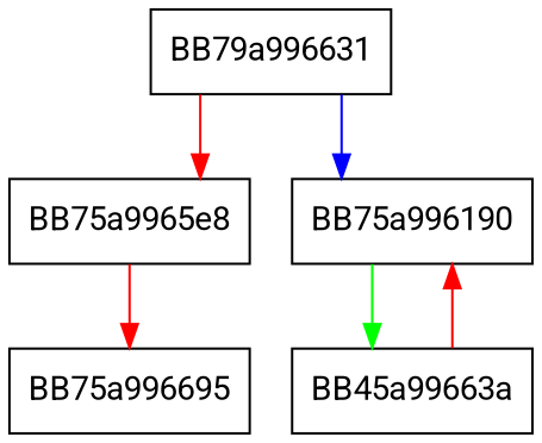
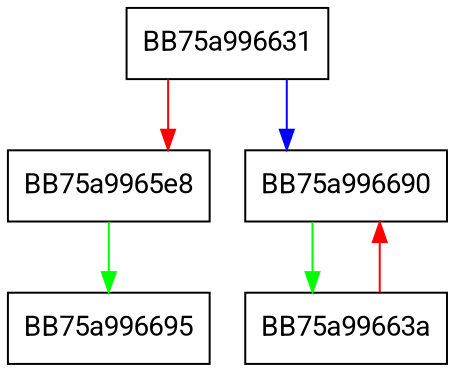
  digraph {
    fontname=Roboto
    splines=ortho
    node [fontname=Roboto shape=box]
    edge [color=green fontname=Roboto]
    BB75a9965e8
    BB75a996695
-   BB75a996631 [label=BB79a996631]
-   BB75a996690 [label=BB75a996190]
-   BB75a99663a [label=BB45a99663a]
-   BB75a9965e8 -> BB75a996695 [color=red]
+   BB75a996631
+   BB75a996690
+   BB75a99663a
+   BB75a9965e8 -> BB75a996695
    BB75a996631 -> BB75a9965e8 [color=red]
    BB75a996631 -> BB75a996690 [color=blue]
    BB75a996690 -> BB75a99663a
    BB75a99663a -> BB75a996690 [color=red]
  }
